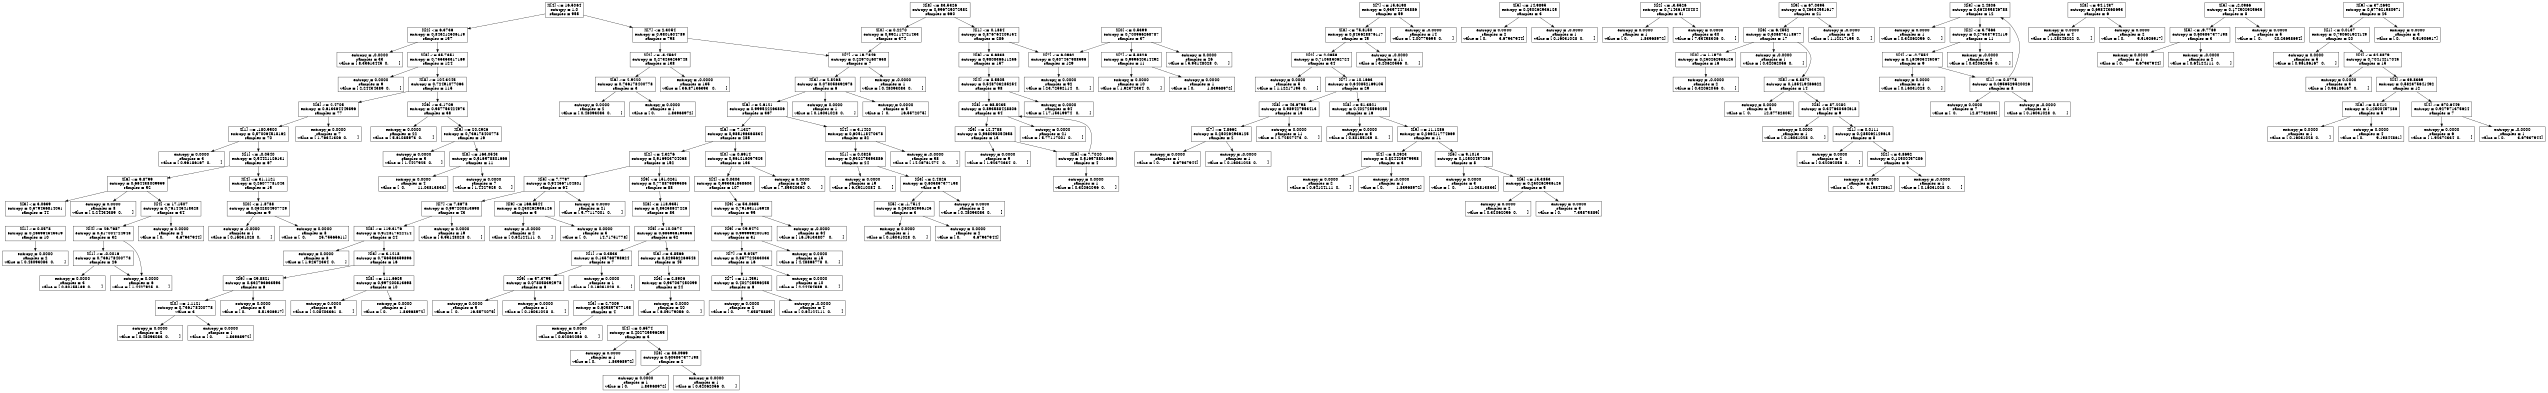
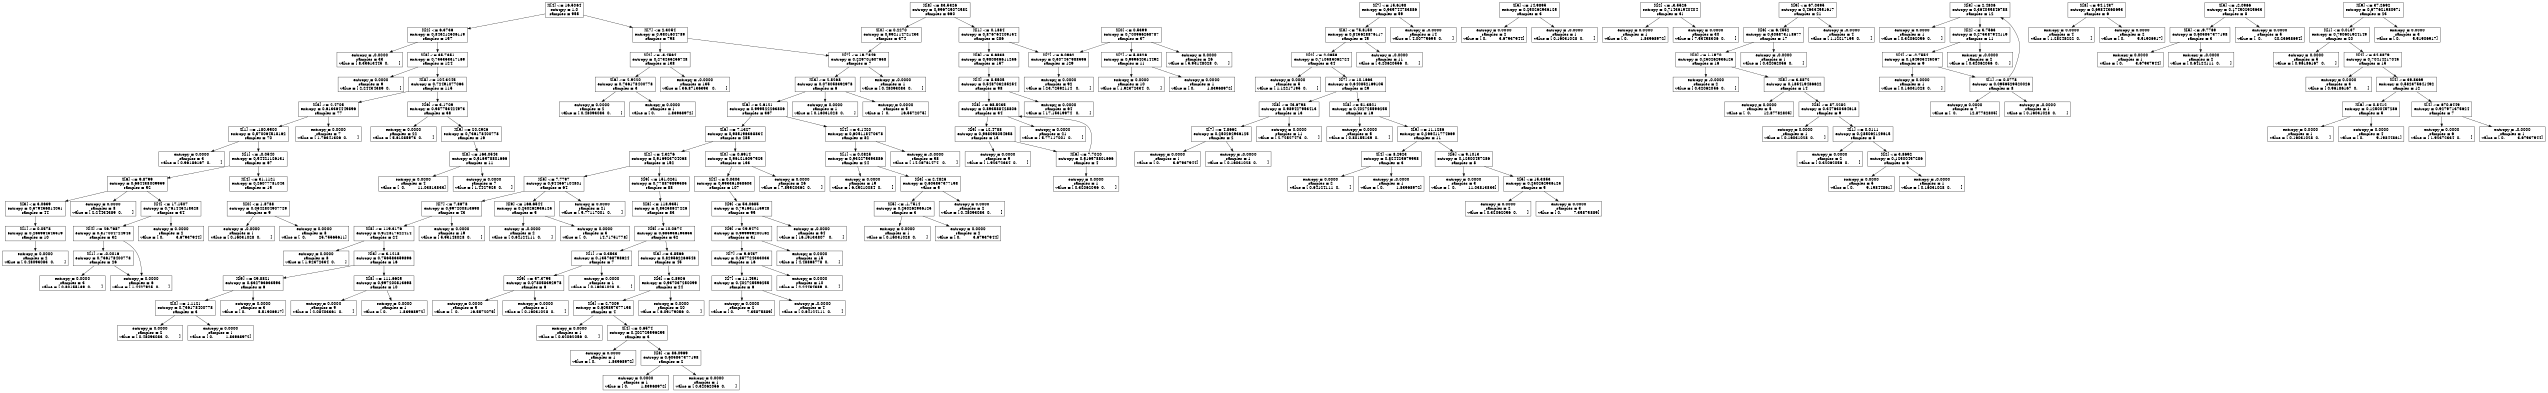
  digraph {
    node [shape=box]
    n1 [label="X[4] <= 16.5064\nentropy = 1.0\nsamples = 955"]
    n2 [label="X[7] <= 2.3054\nentropy = 0.9801604789\nsamples = 798"]
    n3 [label="X[2] <= 6.3736\nentropy = 0.843212506119\nsamples = 157"]
    n4 [label="X[2] <= -3.4564\nentropy = 0.273255256748\nsamples = 138"]
    n5 [label="X[7] <= 19.7849\nentropy = 0.229701607658\nsamples = 7"]
    n6 [label="X[8] <= 35.7351\nentropy = 0.755353317169\nsamples = 124"]
    n7 [label="entropy = -0.0000\nsamples = 33\nvalue = [ 8.33613445  0.        ]"]
    n8 [label="X[6] <= 2.9220\nentropy = 0.736178400778\nsamples = 3"]
    n9 [label="entropy = -0.0000\nsamples = 135\nvalue = [ 36.87136393   0.        ]"]
    n10 [label="X[8] <= 83.5326\nentropy = 0.996725072582\nsamples = 660"]
    n11 [label="X[1] <= 0.1884\nentropy = 0.876764409154\nsamples = 286"]
    n12 [label="X[0] <= 0.2270\nentropy = 0.992114721433\nsamples = 374"]
    n13 [label="entropy = 0.0000\nsamples = 1\nvalue = [ 0.          1.83968972]"]
    n14 [label="entropy = 0.0000\nsamples = 2\nvalue = [ 0.48093083  0.        ]"]
    n15 [label="X[6] <= 3.6838\nentropy = 0.980836611256\nsamples = 157"]
    n16 [label="X[7] <= 6.0962\nentropy = 0.307457988596\nsamples = 129"]
    n17 [label="X[4] <= 8.5505\nentropy = 0.548703285254\nsamples = 98"]
    n18 [label="entropy = 0.0000\nsamples = 92\nvalue = [ 23.72592114   0.        ]"]
    n19 [label="X[7] <= 15.6198\nentropy = 0.935744783886\nsamples = 59"]
    n20 [label="X[8] <= 75.8150\nentropy = 0.845628876117\nsamples = 45"]
    n21 [label="entropy = -0.0000\nsamples = 14\nvalue = [ 4.00775695  0.        ]"]
    n22 [label="entropy = 0.0000\nsamples = 64\nvalue = [ 17.15319974   0.        ]"]
    n23 [label="X[8] <= 68.5235\nentropy = 0.893588428806\nsamples = 34"]
    n24 [label="X[2] <= 2.0656\nentropy = 0.710585062724\nsamples = 34"]
    n25 [label="entropy = -0.0000\nsamples = 11\nvalue = [ 3.20620556  0.        ]"]
    n26 [label="entropy = 0.0000\nsamples = 5\nvalue = [ 1.12217195  0.        ]"]
    n27 [label="X[7] <= 10.1663\nentropy = 0.640852169105\nsamples = 29"]
    n28 [label="X[8] <= 43.6798\nentropy = 0.989427953413\nsamples = 13"]
    n29 [label="X[8] <= 51.3521\nentropy = 0.402725596255\nsamples = 16"]
    n30 [label="X[7] <= 4.8662\nentropy = 0.250262936125\nsamples = 2"]
    n31 [label="entropy = 0.0000\nsamples = 11\nvalue = [ 2.72527473  0.        ]"]
    n32 [label="entropy = 0.0000\nsamples = 5\nvalue = [ 0.80155139  0.        ]"]
    n33 [label="X[9] <= 11.1286\nentropy = 0.266411774669\nsamples = 11"]
    n34 [label="entropy = 0.0000\nsamples = 1\nvalue = [ 0.          3.67937944]"]
    n35 [label="entropy = -0.0000\nsamples = 1\nvalue = [ 0.16031028  0.        ]"]
    n36 [label="X[4] <= 8.2923\nentropy = 0.824425679958\nsamples = 3"]
    n37 [label="X[5] <= 9.1013\nentropy = 0.12500457286\nsamples = 8"]
    n38 [label="entropy = 0.0000\nsamples = 2\nvalue = [ 0.64124111  0.        ]"]
    n39 [label="entropy = -0.0000\nsamples = 1\nvalue = [ 0.          1.83968972]"]
    n40 [label="entropy = 0.0000\nsamples = 3\nvalue = [  0.          11.03813833]"]
    n41 [label="X[5] <= 15.3853\nentropy = 0.250262936125\nsamples = 5"]
    n42 [label="entropy = 0.0000\nsamples = 2\nvalue = [ 0.32062056  0.        ]"]
    n43 [label="entropy = 0.0000\nsamples = 3\nvalue = [ 0.          7.35875889]"]
    n44 [label="X[5] <= 12.4788\nentropy = 0.968098054658\nsamples = 13"]
    n45 [label="entropy = 0.0000\nsamples = 21\nvalue = [ 5.77117001  0.        ]"]
    n46 [label="entropy = 0.0000\nsamples = 9\nvalue = [ 1.92372334  0.        ]"]
    n47 [label="X[6] <= 7.7020\nentropy = 0.516578801666\nsamples = 4"]
    n48 [label="entropy = 0.0000\nsamples = 1\nvalue = [ 0.32062056  0.        ]"]
    n49 [label="X[5] <= 14.9895\nentropy = 0.250262936125\nsamples = 3"]
    n50 [label="entropy = 0.0000\nsamples = 2\nvalue = [ 0.          3.67937944]"]
    n51 [label="entropy = -0.0000\nsamples = 1\nvalue = [ 0.16031028  0.        ]"]
    n52 [label="X[0] <= 0.5399\nentropy = 0.700966268787\nsamples = 37"]
    n53 [label="X[7] <= 5.8826\nentropy = 0.999640314492\nsamples = 11"]
    n54 [label="entropy = 0.0000\nsamples = 26\nvalue = [ 5.93148028  0.        ]"]
    n55 [label="entropy = 0.0000\nsamples = 10\nvalue = [ 1.92372334  0.        ]"]
    n56 [label="entropy = 0.0000\nsamples = 1\nvalue = [ 0.          1.83968972]"]
    n57 [label="X[3] <= 2.8268\nentropy = 0.078058392978\nsamples = 6"]
    n58 [label="entropy = -0.0000\nsamples = 1\nvalue = [ 0.48093083  0.        ]"]
    n59 [label="X[6] <= 2.6121\nentropy = 0.999522263806\nsamples = 367"]
    n60 [label="X[4] <= 3.1420\nentropy = 0.605118470378\nsamples = 82"]
    n61 [label="X[6] <= 7.1327\nentropy = 0.985196368834\nsamples = 285"]
    n62 [label="entropy = 0.0000\nsamples = 1\nvalue = [ 0.16031028  0.        ]"]
    n63 [label="entropy = 0.0000\nsamples = 5\nvalue = [  0.         16.5572075]"]
    n64 [label="X[1] <= 0.0825\nentropy = 0.932275393886\nsamples = 24"]
    n65 [label="entropy = -0.0000\nsamples = 58\nvalue = [ 14.26761474   0.        ]"]
    n66 [label="X[2] <= 4.3276\nentropy = 0.916923704068\nsamples = 152"]
    n67 [label="X[0] <= 0.6914\nentropy = 0.961216097525\nsamples = 133"]
    n68 [label="X[3] <= 2.4826\nentropy = 0.605857377198\nvalue = 5"]
    n69 [label="entropy = 0.0000\nsamples = 19\nvalue = [ 6.25210084  0.        ]"]
    n70 [label="entropy = 0.0000\nsamples = 2\nvalue = [ 0.48093083  0.        ]"]
    n71 [label="X[5] <= -1.7514\nentropy = 0.250262936125\nsamples = 3"]
    n72 [label="entropy = 0.0000\nsamples = 1\nvalue = [ 0.16031028  0.        ]"]
    n73 [label="entropy = 0.0000\nsamples = 2\nvalue = [ 0.          3.67937944]"]
    n74 [label="X[9] <= 151.0231\nentropy = 0.778879899585\nsamples = 88"]
    n75 [label="X[5] <= 7.7797\nentropy = 0.944567104801\nsamples = 64"]
    n76 [label="entropy = 0.0000\nsamples = 26\nvalue = [ 7.85520362  0.        ]"]
    n77 [label="X[4] <= 0.0303\nentropy = 0.993361858603\nsamples = 107"]
    n78 [label="X[8] <= 118.9351\nentropy = 0.85258647226\nsamples = 83"]
    n79 [label="X[9] <= 166.6544\nentropy = 0.250262936125\nsamples = 5"]
    n80 [label="entropy = 0.0000\nsamples = 21\nvalue = [ 5.77117001  0.        ]"]
    n81 [label="X[7] <= 7.8678\nentropy = 0.997200813698\nsamples = 43"]
    n82 [label="X[5] <= 10.0674\nentropy = 0.685936193653\nsamples = 52"]
    n83 [label="entropy = 0.0000\nsamples = 3\nvalue = [  0.          14.71751778]"]
    n84 [label="entropy = -0.0000\nsamples = 2\nvalue = [ 0.64124111  0.        ]"]
    n85 [label="X[3] <= 3.8566\nentropy = 0.829562266548\nsamples = 45"]
    n86 [label="X[1] <= 0.3533\nentropy = 0.135768798624\nsamples = 7"]
    n87 [label="X[2] <= -3.5526\nentropy = 0.714361940404\nsamples = 31"]
    n88 [label="entropy = 0.0000\nsamples = 1\nvalue = [ 0.          1.83968972]"]
    n89 [label="entropy = 0.0000\nsamples = 30\nvalue = [ 7.53458306  0.        ]"]
    n90 [label="X[3] <= 2.8906\nentropy = 0.937037250099\nsamples = 24"]
    n91 [label="X[9] <= 57.3795\nentropy = 0.078058392978\nsamples = 6"]
    n92 [label="entropy = 0.0000\nsamples = 1\nvalue = [ 0.16031028  0.        ]"]
    n93 [label="X[3] <= 2.7009\nentropy = 0.605857377198\nsamples = 4"]
    n94 [label="entropy = 0.0000\nsamples = 20\nvalue = [ 6.09179056  0.        ]"]
    n95 [label="X[9] <= 67.0395\nentropy = 0.46334551617\nsamples = 21"]
    n96 [label="X[6] <= 6.4552\nentropy = 0.306873118677\nsamples = 17"]
    n97 [label="entropy = -0.0000\nsamples = 4\nvalue = [ 1.12217195  0.        ]"]
    n98 [label="entropy = 0.0000\nsamples = 1\nvalue = [ 0.32062056  0.        ]"]
    n99 [label="X[4] <= 0.6574\nentropy = 0.402725596255\nsamples = 3"]
    n100 [label="entropy = 0.0000\nsamples = 1\nvalue = [ 0.          1.83968972]"]
    n101 [label="X[8] <= 86.0969\nentropy = 0.605857377198\nsamples = 2"]
    n102 [label="entropy = 0.0000\nsamples = 1\nvalue = [ 0.          1.83968972]"]
    n103 [label="entropy = 0.0000\nsamples = 1\nvalue = [ 0.32062056  0.        ]"]
    n104 [label="X[0] <= 1.1970\nentropy = 0.250262936125\nsamples = 16"]
    n105 [label="entropy = -0.0000\nsamples = 1\nvalue = [ 0.32062056  0.        ]"]
    n106 [label="X[5] <= 3.8872\nentropy = 0.185419486622\nsamples = 14"]
    n107 [label="entropy = -0.0000\nsamples = 2\nvalue = [ 0.32062056  0.        ]"]
    n108 [label="entropy = 0.0000\nsamples = 5\nvalue = [  0.          12.87782805]"]
    n109 [label="X[8] <= 87.2282\nentropy = 0.347630364618\nsamples = 9"]
    n110 [label="entropy = 0.0000\nsamples = 1\nvalue = [ 0.16031028  0.        ]"]
    n111 [label="X[1] <= 0.0111\nentropy = 0.285062129615\nsamples = 8"]
    n112 [label="entropy = 0.0000\nsamples = 2\nvalue = [ 0.32062056  0.        ]"]
    n113 [label="X[2] <= 3.8692\nentropy = 0.12500457286\nsamples = 6"]
    n114 [label="entropy = 0.0000\nsamples = 5\nvalue = [ 0.          9.19844861]"]
    n115 [label="entropy = -0.0000\nsamples = 1\nvalue = [ 0.16031028  0.        ]"]
    n116 [label="entropy = 0.0000\nsamples = 5\nvalue = [  0.         16.5572075]"]
    n117 [label="entropy = 0.0000\nsamples = 1\nvalue = [ 0.16031028  0.        ]"]
    n118 [label="entropy = 0.0000\nsamples = 19\nvalue = [ 5.93148028  0.        ]"]
    n119 [label="X[8] <= 119.3176\nentropy = 0.912817522414\nsamples = 24"]
    n120 [label="X[3] <= 3.1218\nentropy = 0.756583359896\nsamples = 16"]
    n121 [label="entropy = 0.0000\nsamples = 8\nvalue = [ 1.92372334  0.        ]"]
    n122 [label="X[9] <= 29.8821\nentropy = 0.332763633593\nsamples = 6"]
    n123 [label="X[8] <= 111.6625\nentropy = 0.997200813698\nsamples = 10"]
-   n124 [label="X[0] <= 1.1121\nentropy = 0.736178400778\nvalue = 3"]
+   n124 [label="X[0] <= 1.1121\nentropy = 0.736178400778\nsamples = 3"]
    n125 [label="entropy = 0.0000\nsamples = 3\nvalue = [ 0.          5.51906917]"]
    n126 [label="entropy = 0.0000\nsamples = 9\nvalue = [ 2.08403361  0.        ]"]
    n127 [label="entropy = 0.0000\nsamples = 1\nvalue = [ 0.          1.83968972]"]
    n128 [label="entropy = 0.0000\nsamples = 2\nvalue = [ 0.48093083  0.        ]"]
    n129 [label="entropy = 0.0000\nsamples = 1\nvalue = [ 0.          1.83968972]"]
    n130 [label="X[9] <= 53.0685\nentropy = 0.791631115948\nsamples = 95"]
    n131 [label="X[3] <= 2.4806\nentropy = 0.364055846788\nsamples = 12"]
    n132 [label="entropy = 0.0000\nsamples = 1\nvalue = [ 0.32062056  0.        ]"]
    n133 [label="X[2] <= 3.7563\nentropy = 0.275387944119\nsamples = 11"]
    n134 [label="X[9] <= 29.9472\nentropy = 0.999999200162\nsamples = 31"]
    n135 [label="entropy = -0.0000\nsamples = 64\nvalue = [ 16.19133807   0.        ]"]
    n136 [label="X[4] <= -2.7554\nentropy = 0.164905445067\nsamples = 9"]
    n137 [label="entropy = -0.0000\nsamples = 2\nvalue = [ 0.32062056  0.        ]"]
    n138 [label="entropy = 0.0000\nsamples = 1\nvalue = [ 0.16031028  0.        ]"]
    n139 [label="X[1] <= 0.0778\nentropy = 0.0956529520026\nsamples = 8"]
    n140 [label="entropy = 0.0000\nsamples = 7\nvalue = [  0.          12.87782805]"]
    n141 [label="entropy = -0.0000\nsamples = 1\nvalue = [ 0.16031028  0.        ]"]
    n142 [label="entropy = 0.0000\nsamples = 15\nvalue = [ 4.48868778  0.        ]"]
    n143 [label="X[7] <= 9.6437\nentropy = 0.857724333033\nsamples = 16"]
    n144 [label="entropy = 0.0000\nsamples = 10\nvalue = [ 2.24434389  0.        ]"]
    n145 [label="X[7] <= 11.4591\nentropy = 0.402725596255\nsamples = 6"]
    n146 [label="entropy = 0.0000\nsamples = 2\nvalue = [ 0.          7.35875889]"]
    n147 [label="entropy = -0.0000\nsamples = 4\nvalue = [ 0.64124111  0.        ]"]
    n148 [label="entropy = 0.0000\nsamples = 9\nvalue = [ 2.24434389  0.        ]"]
    n149 [label="X[8] <= 104.3245\nentropy = 0.72491077063\nsamples = 115"]
    n150 [label="X[3] <= 2.4705\nentropy = 0.613364449896\nsamples = 77"]
    n151 [label="X[6] <= 3.1709\nentropy = 0.987753424973\nsamples = 38"]
    n152 [label="entropy = 0.0000\nsamples = 7\nvalue = [ 1.76341306  0.        ]"]
    n153 [label="X[1] <= -180.9500\nentropy = 0.570064518162\nsamples = 70"]
    n154 [label="X[9] <= 20.2926\nentropy = 0.736178400778\nsamples = 16"]
    n155 [label="entropy = 0.0000\nsamples = 22\nvalue = [ 5.61085973  0.        ]"]
    n156 [label="entropy = 0.0000\nsamples = 3\nvalue = [ 0.96186167  0.        ]"]
    n157 [label="X[1] <= -0.0540\nentropy = 0.54421126131\nsamples = 67"]
    n158 [label="X[4] <= 31.1121\nentropy = 0.26077781043\nsamples = 15"]
    n159 [label="X[6] <= 9.8799\nentropy = 0.664438009959\nsamples = 52"]
    n160 [label="X[0] <= 1.8788\nentropy = 0.0542804907729\nsamples = 9"]
    n161 [label="X[3] <= 3.0639\nentropy = 0.579456814051\nsamples = 44"]
    n162 [label="entropy = 0.0000\nsamples = 8\nvalue = [ 2.24434389  0.        ]"]
    n163 [label="X[4] <= 17.1507\nentropy = 0.761445418328\nsamples = 34"]
    n164 [label="entropy = 0.0000\nsamples = 8\nvalue = [  0.          25.75565611]"]
    n165 [label="entropy = -0.0000\nsamples = 1\nvalue = [ 0.16031028  0.        ]"]
    n166 [label="X[8] <= 94.1437\nentropy = 0.69844368653\nsamples = 6"]
    n167 [label="entropy = 0.0000\nsamples = 4\nvalue = [ 1.28248222  0.        ]"]
    n168 [label="entropy = 0.0000\nsamples = 2\nvalue = [ 0.          5.51906917]"]
    n169 [label="X[1] <= 0.0578\nentropy = 0.263964543519\nsamples = 10"]
    n170 [label="entropy = 0.0000\nsamples = 2\nvalue = [ 0.48093083  0.        ]"]
    n171 [label="entropy = 0.0000\nsamples = 2\nvalue = [ 0.          3.67937944]"]
    n172 [label="X[4] <= 26.7687\nentropy = 0.817004724948\nsamples = 32"]
    n173 [label="X[5] <= -2.0966\nentropy = 0.174502925633\nsamples = 8"]
    n174 [label="X[5] <= -9.7769\nentropy = 0.605857377198\nsamples = 3"]
    n175 [label="entropy = 0.0000\nsamples = 5\nvalue = [  0.          20.23658694]"]
    n176 [label="entropy = 0.0000\nsamples = 1\nvalue = [ 0.          3.67937944]"]
    n177 [label="entropy = -0.0000\nsamples = 2\nvalue = [ 0.64124111  0.        ]"]
    n178 [label="entropy = 0.0000\nsamples = 6\nvalue = [ 1.4427925  0.       ]"]
    n179 [label="X[1] <= -0.0016\nentropy = 0.736178400778\nsamples = 26"]
    n180 [label="entropy = 0.0000\nsamples = 3\nvalue = [ 0.80155139  0.        ]"]
    n181 [label="X[9] <= 37.2692\nentropy = 0.677621980971\nsamples = 23"]
    n182 [label="X[1] <= 0.0137\nentropy = 0.790601924149\nsamples = 20"]
    n183 [label="entropy = 0.0000\nsamples = 3\nvalue = [ 0.          5.51906917]"]
    n184 [label="entropy = 0.0000\nsamples = 5\nvalue = [ 0.96186167  0.        ]"]
    n185 [label="X[4] <= 34.8879\nentropy = 0.70414217045\nsamples = 15"]
    n186 [label="entropy = 0.0000\nsamples = 3\nvalue = [ 0.96186167  0.        ]"]
    n187 [label="X[4] <= 39.8369\nentropy = 0.582375641492\nsamples = 12"]
    n188 [label="X[6] <= 0.8412\nentropy = 0.12500457286\nsamples = 5"]
    n189 [label="X[4] <= 670.6449\nentropy = 0.927971375624\nsamples = 7"]
    n190 [label="entropy = 0.0000\nsamples = 1\nvalue = [ 0.16031028  0.        ]"]
    n191 [label="entropy = 0.0000\nsamples = 4\nvalue = [ 0.          9.19844861]"]
    n192 [label="entropy = 0.0000\nsamples = 6\nvalue = [ 1.92372334  0.        ]"]
    n193 [label="entropy = -0.0000\nsamples = 1\nvalue = [ 0.          3.67937944]"]
-   n194 [label="entropy = 0.0000\nsamples = 5\nvalue = [ 1.4427925  0.       ]"]
    n195 [label="X[8] <= 163.0543\nentropy = 0.516578801666\nsamples = 11"]
    n196 [label="entropy = 0.0000\nsamples = 7\nvalue = [ 1.4427925  0.       ]"]
    n197 [label="entropy = 0.0000\nsamples = 4\nvalue = [  0.          11.03813833]"]
    n1 -> n2
    n1 -> n3
    n2 -> n4
    n2 -> n5
    n3 -> n6
    n3 -> n7
    n4 -> n8
    n4 -> n9
    n5 -> n57
    n5 -> n58
    n6 -> n148
    n6 -> n149
    n8 -> n13
    n8 -> n14
    n10 -> n11
    n10 -> n12
    n11 -> n15
    n11 -> n16
    n12 -> n5
    n15 -> n17
    n16 -> n18
    n17 -> n22
    n17 -> n23
    n19 -> n20
    n19 -> n21
    n20 -> n24
    n20 -> n25
    n23 -> n44
    n23 -> n45
    n24 -> n26
    n24 -> n27
    n27 -> n28
    n27 -> n29
    n28 -> n30
    n28 -> n31
    n29 -> n32
    n29 -> n33
    n30 -> n34
    n30 -> n35
    n33 -> n36
    n33 -> n37
    n36 -> n38
    n36 -> n39
    n37 -> n40
    n37 -> n41
    n41 -> n42
    n41 -> n43
    n44 -> n46
    n44 -> n47
    n47 -> n23
    n47 -> n48
    n49 -> n50
    n49 -> n51
    n52 -> n16
    n52 -> n53
    n52 -> n54
    n53 -> n55
    n53 -> n56
    n57 -> n59
    n57 -> n62
    n57 -> n63
    n59 -> n60
    n59 -> n61
    n60 -> n64
    n60 -> n65
    n61 -> n66
    n61 -> n67
    n64 -> n68
    n64 -> n69
    n66 -> n74
    n66 -> n75
    n67 -> n76
    n67 -> n77
    n68 -> n70
    n68 -> n71
    n71 -> n72
    n71 -> n73
    n74 -> n78
    n75 -> n79
    n75 -> n80
    n75 -> n81
    n77 -> n130
    n78 -> n82
    n79 -> n83
    n79 -> n84
    n81 -> n118
    n81 -> n119
    n82 -> n85
    n82 -> n86
    n85 -> n90
    n86 -> n91
    n86 -> n92
    n87 -> n88
    n87 -> n89
+   n90 -> n93
    n90 -> n94
    n91 -> n116
    n91 -> n117
    n93 -> n98
+   n93 -> n99
    n95 -> n96
    n95 -> n97
    n96 -> n104
    n96 -> n105
    n99 -> n100
    n99 -> n101
    n101 -> n102
    n101 -> n103
-   n96 -> n106
+   n104 -> n106
    n104 -> n107
    n106 -> n108
    n106 -> n109
    n109 -> n110
    n109 -> n111
    n111 -> n112
    n111 -> n113
    n113 -> n114
    n113 -> n115
    n119 -> n120
    n119 -> n121
    n120 -> n122
    n120 -> n123
    n122 -> n124
    n122 -> n125
    n123 -> n126
    n123 -> n127
    n124 -> n128
    n124 -> n129
    n130 -> n134
    n130 -> n135
    n131 -> n132
    n131 -> n133
    n133 -> n136
    n133 -> n137
    n134 -> n142
    n134 -> n143
    n136 -> n138
    n136 -> n139
    n139 -> n131
    n139 -> n140
    n139 -> n141
    n143 -> n144
    n143 -> n145
    n145 -> n146
    n145 -> n147
    n149 -> n150
    n149 -> n151
    n150 -> n152
    n150 -> n153
    n151 -> n154
    n151 -> n155
    n153 -> n156
    n153 -> n157
-   n154 -> n194
    n154 -> n195
    n157 -> n158
    n157 -> n159
-   n158 -> n160
    n159 -> n161
    n159 -> n162
    n159 -> n163
    n160 -> n164
    n160 -> n165
+   n161 -> n169
    n163 -> n171
    n163 -> n172
    n166 -> n167
    n166 -> n168
    n169 -> n170
    n172 -> n178
    n172 -> n179
    n173 -> n174
    n173 -> n175
    n174 -> n176
    n174 -> n177
    n179 -> n178
    n179 -> n180
    n181 -> n182
    n181 -> n183
    n182 -> n184
    n182 -> n185
    n185 -> n186
    n185 -> n187
    n187 -> n188
    n187 -> n189
    n188 -> n190
    n188 -> n191
    n189 -> n192
    n189 -> n193
    n195 -> n196
    n195 -> n197
  }
